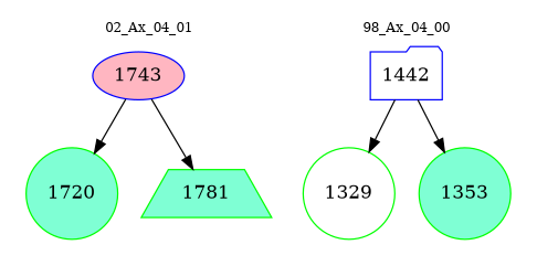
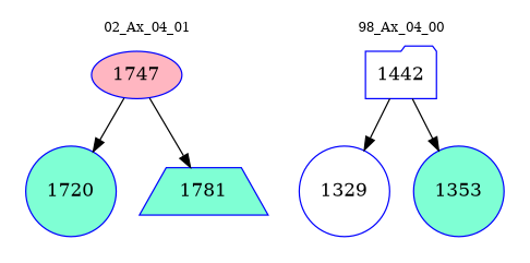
  digraph {
    node [color=blue fillcolor=aquamarine shape=circle style=filled]
    edge [color=black]
-   n1 [fillcolor=lightpink label=1743 shape=ellipse]
-   n2 [color=green label=1720]
-   n3 [color=green label=1781 shape=trapezium]
+   n1 [fillcolor=lightpink label=1747 shape=ellipse]
+   n2 [label=1720]
+   n3 [label=1781 shape=trapezium]
    n4 [fillcolor=white label=1442 shape=folder]
-   n5 [color=green fillcolor=white label=1329]
-   n6 [color=green label=1353]
+   n5 [fillcolor=white label=1329]
+   n6 [label=1353]
    subgraph cluster_1 {
      color=white
      fontsize=10
      label="02_Ax_04_01"
      n1
      n2
      n3
    }
    subgraph cluster_2 {
      color=white
      fontsize=10
      label="98_Ax_04_00"
      n4
      n5
      n6
    }
    n1 -> n2
    n1 -> n3
    n4 -> n5
    n4 -> n6
  }
